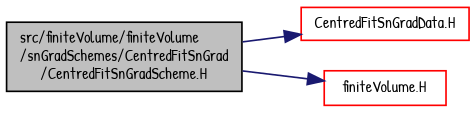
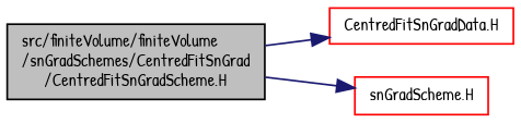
  digraph {
    rankdir=LR
    fontname="Patrick Hand"
    node [color=red fontname="Patrick Hand" fontsize=10 shape=record]
    edge [color=midnightblue fontname="Patrick Hand" fontsize=10 labelfontname=FreeSans labelfontsize=10 style=solid]
    n1 [color=black fillcolor=grey75 fontcolor=black height=0.2 label="src/finiteVolume/finiteVolume\l/snGradSchemes/CentredFitSnGrad\l/CentredFitSnGradScheme.H" style=filled width=0.4]
    n2 [height=0.2 label="CentredFitSnGradData.H" width=0.4]
-   n3 [height=0.2 label="finiteVolume.H" width=0.4]
+   n3 [height=0.2 label="snGradScheme.H" width=0.4]
    n1 -> n2
    n1 -> n3
  }
